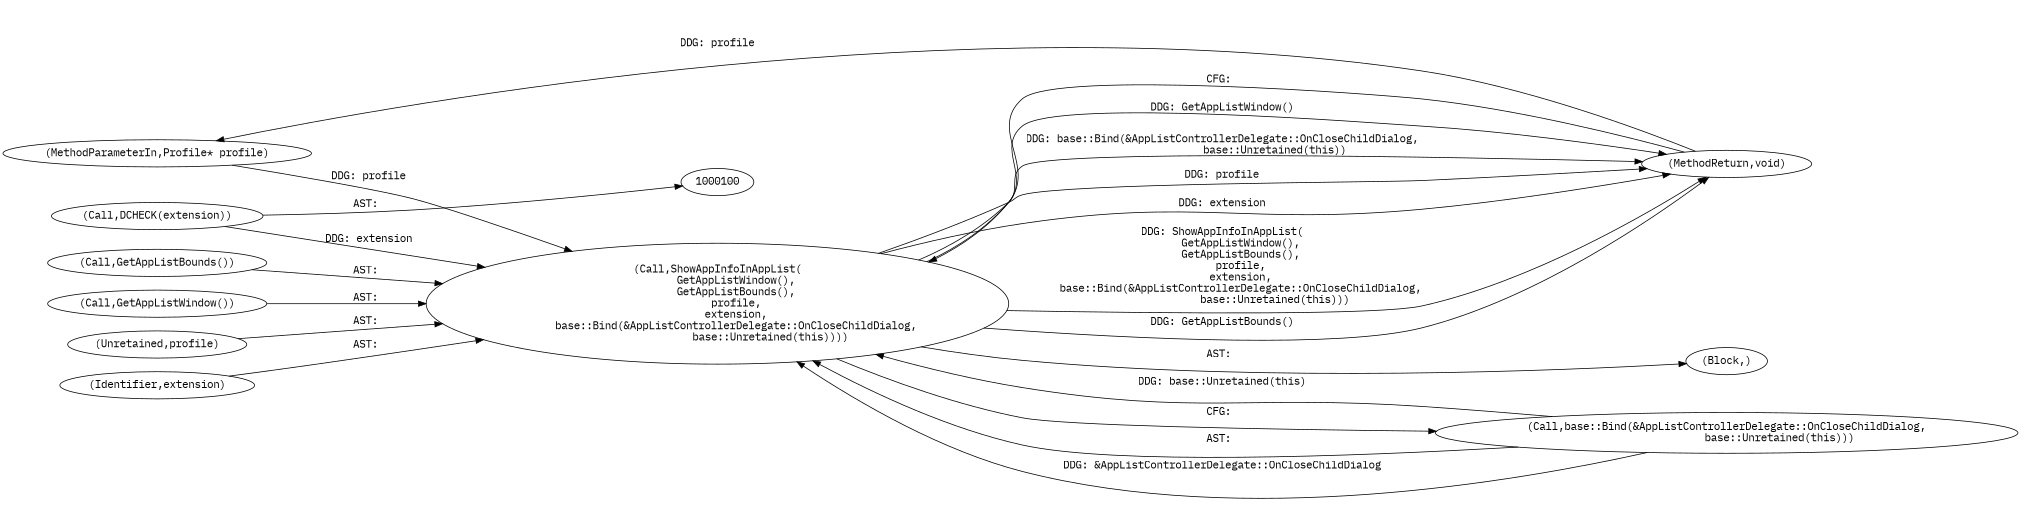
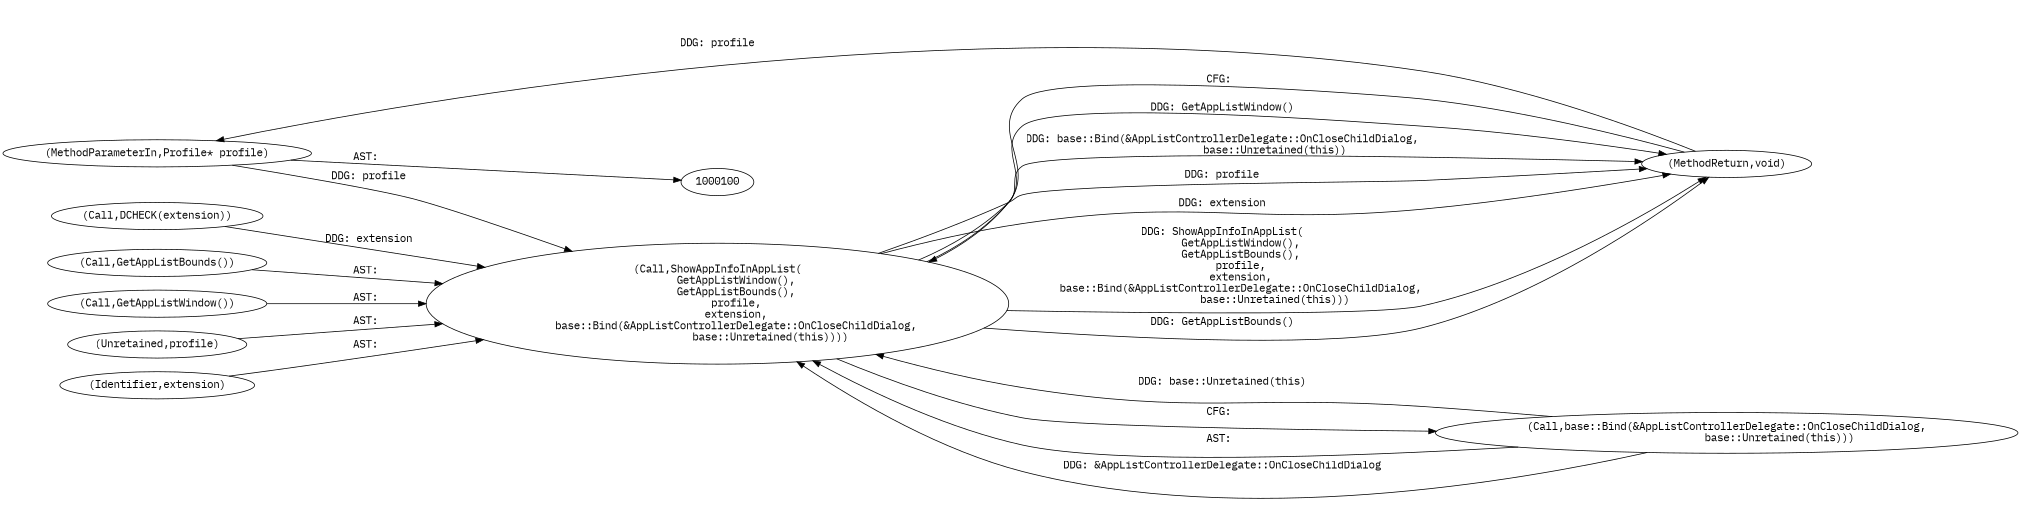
  digraph {
    fontname="IBM Plex Mono"
    rankdir=LR
    node [fontname="IBM Plex Mono"]
    edge [fontname="IBM Plex Mono"]
    n1 [label="(MethodParameterIn,Profile* profile)"]
    n2 [label="(Call,ShowAppInfoInAppList(\n      GetAppListWindow(),\n      GetAppListBounds(),\n      profile,\n      extension,\n      base::Bind(&AppListControllerDelegate::OnCloseChildDialog,\n                 base::Unretained(this))))"]
    1000100
    n4 [label="(MethodReturn,void)"]
-   n5 [label="(Block,)"]
    n6 [label="(Call,base::Bind(&AppListControllerDelegate::OnCloseChildDialog,\n                 base::Unretained(this)))"]
    n7 [label="(Call,GetAppListWindow())"]
    n8 [label="(Unretained,profile)"]
    n9 [label="(Call,DCHECK(extension))"]
    n10 [label="(Identifier,extension)"]
    n11 [label="(Call,GetAppListBounds())"]
    n1 -> n2 [label="DDG: profile"]
-   n9 -> 1000100 [label="AST: "]
+   n1 -> 1000100 [label="AST: "]
    n2 -> n4 [label="DDG: GetAppListWindow()"]
    n2 -> n4 [label="DDG: base::Bind(&AppListControllerDelegate::OnCloseChildDialog,\n                 base::Unretained(this))"]
    n2 -> n4 [label="DDG: profile"]
    n2 -> n4 [label="DDG: extension"]
    n2 -> n4 [label="DDG: ShowAppInfoInAppList(\n      GetAppListWindow(),\n      GetAppListBounds(),\n      profile,\n      extension,\n      base::Bind(&AppListControllerDelegate::OnCloseChildDialog,\n                 base::Unretained(this)))"]
    n2 -> n4 [label="DDG: GetAppListBounds()"]
-   n2 -> n5 [label="AST: "]
    n2 -> n6 [label="CFG: "]
    n4 -> n1 [label="DDG: profile"]
    n4 -> n2 [label="CFG: "]
    n6 -> n2 [label="AST: "]
    n6 -> n2 [label="DDG: &AppListControllerDelegate::OnCloseChildDialog"]
    n6 -> n2 [label="DDG: base::Unretained(this)"]
    n7 -> n2 [label="AST: "]
    n8 -> n2 [label="AST: "]
    n9 -> n2 [label="DDG: extension"]
    n10 -> n2 [label="AST: "]
    n11 -> n2 [label="AST: "]
  }
